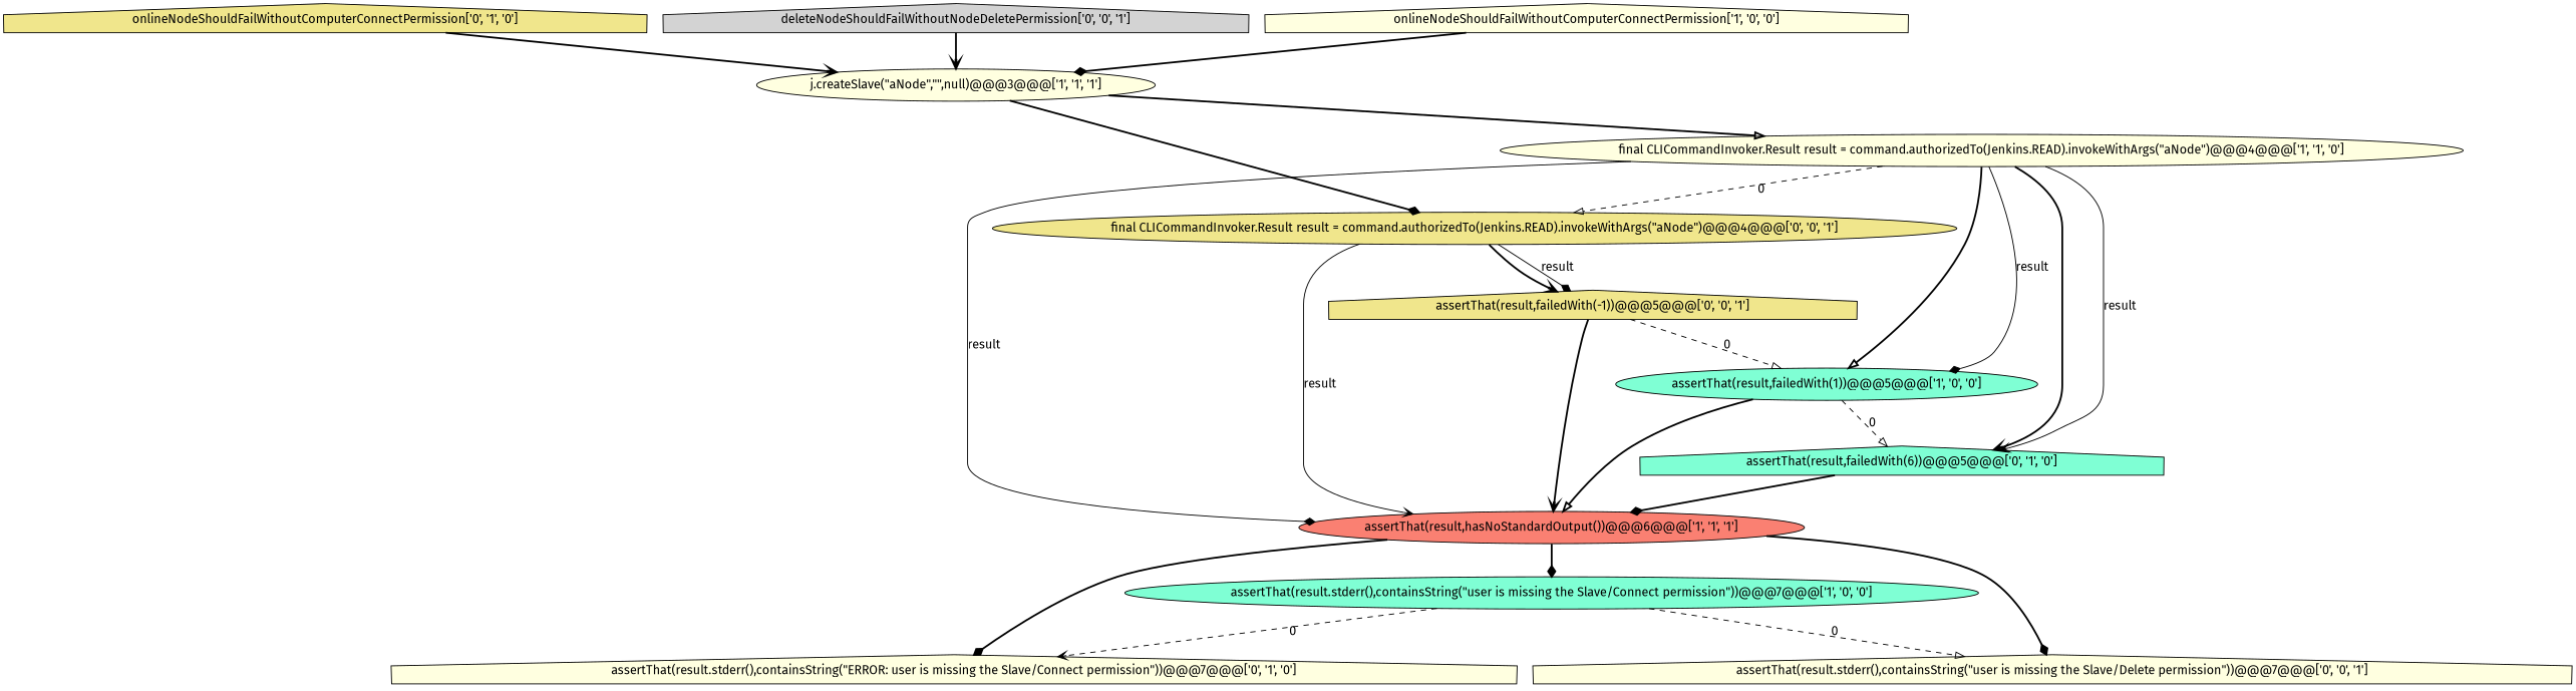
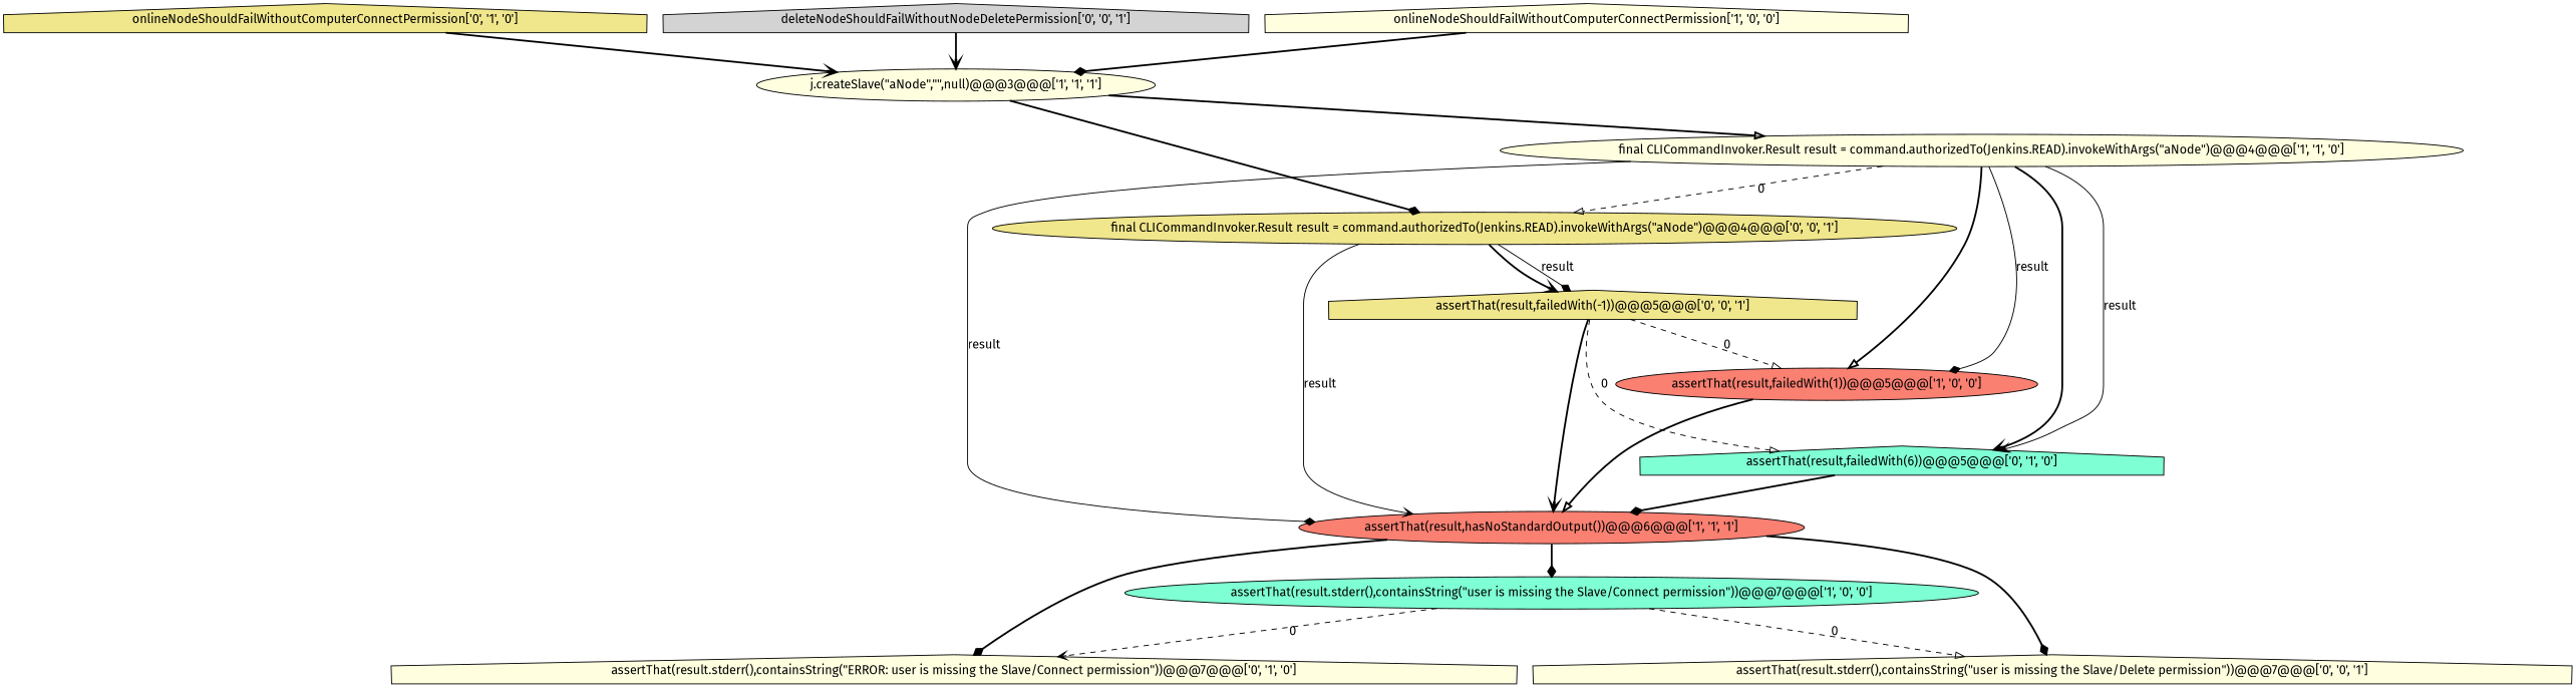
  digraph {
    fontname="Fira Sans"
    node [fillcolor=lightyellow fontname="Fira Sans" shape=house style=filled]
    edge [arrowhead=diamond fontname="Fira Sans" style=bold]
    n1 [fillcolor=khaki label="onlineNodeShouldFailWithoutComputerConnectPermission['0', '1', '0']"]
    n2 [label="j.createSlave(\"aNode\",\"\",null)@@@3@@@['1', '1', '1']" shape=ellipse]
    n3 [fillcolor=khaki label="final CLICommandInvoker.Result result = command.authorizedTo(Jenkins.READ).invokeWithArgs(\"aNode\")@@@4@@@['0', '0', '1']" shape=ellipse]
    n4 [label="final CLICommandInvoker.Result result = command.authorizedTo(Jenkins.READ).invokeWithArgs(\"aNode\")@@@4@@@['1', '1', '0']" shape=ellipse]
    n5 [fillcolor=lightgrey label="deleteNodeShouldFailWithoutNodeDeletePermission['0', '0', '1']"]
    n6 [fillcolor=khaki label="assertThat(result,failedWith(-1))@@@5@@@['0', '0', '1']"]
    n7 [fillcolor=salmon label="assertThat(result,hasNoStandardOutput())@@@6@@@['1', '1', '1']" shape=ellipse]
-   n8 [fillcolor=aquamarine label="assertThat(result,failedWith(1))@@@5@@@['1', '0', '0']" shape=ellipse]
+   n8 [fillcolor=salmon label="assertThat(result,failedWith(1))@@@5@@@['1', '0', '0']" shape=ellipse]
    n9 [label="assertThat(result.stderr(),containsString(\"ERROR: user is missing the Slave/Connect permission\"))@@@7@@@['0', '1', '0']"]
    n10 [fillcolor=aquamarine label="assertThat(result.stderr(),containsString(\"user is missing the Slave/Connect permission\"))@@@7@@@['1', '0', '0']" shape=ellipse]
    n11 [label="assertThat(result.stderr(),containsString(\"user is missing the Slave/Delete permission\"))@@@7@@@['0', '0', '1']"]
    n12 [fillcolor=aquamarine label="assertThat(result,failedWith(6))@@@5@@@['0', '1', '0']"]
    n13 [label="onlineNodeShouldFailWithoutComputerConnectPermission['1', '0', '0']"]
    n1 -> n2 [arrowhead=vee]
    n2 -> n3
    n2 -> n4 [arrowhead=onormal]
    n3 -> n6 [label=result style=solid]
    n3 -> n6 [arrowhead=vee]
    n3 -> n7 [arrowhead=vee label=result style=solid]
    n4 -> n3 [arrowhead=onormal label=0 style=dashed]
    n4 -> n7 [label=result style=solid]
    n4 -> n8 [label=result style=solid]
    n4 -> n8 [arrowhead=onormal]
    n4 -> n12 [arrowhead=vee]
    n4 -> n12 [arrowhead=vee label=result style=solid]
    n5 -> n2 [arrowhead=vee]
    n6 -> n7 [arrowhead=vee]
    n6 -> n8 [arrowhead=onormal label=0 style=dashed]
    n7 -> n9
    n7 -> n10
    n7 -> n11
    n8 -> n7 [arrowhead=onormal]
-   n8 -> n12 [arrowhead=onormal label=0 style=dashed]
+   n6 -> n12 [arrowhead=onormal label=0 style=dashed]
    n10 -> n9 [arrowhead=vee label=0 style=dashed]
    n10 -> n11 [arrowhead=onormal label=0 style=dashed]
    n12 -> n7
    n13 -> n2
  }
